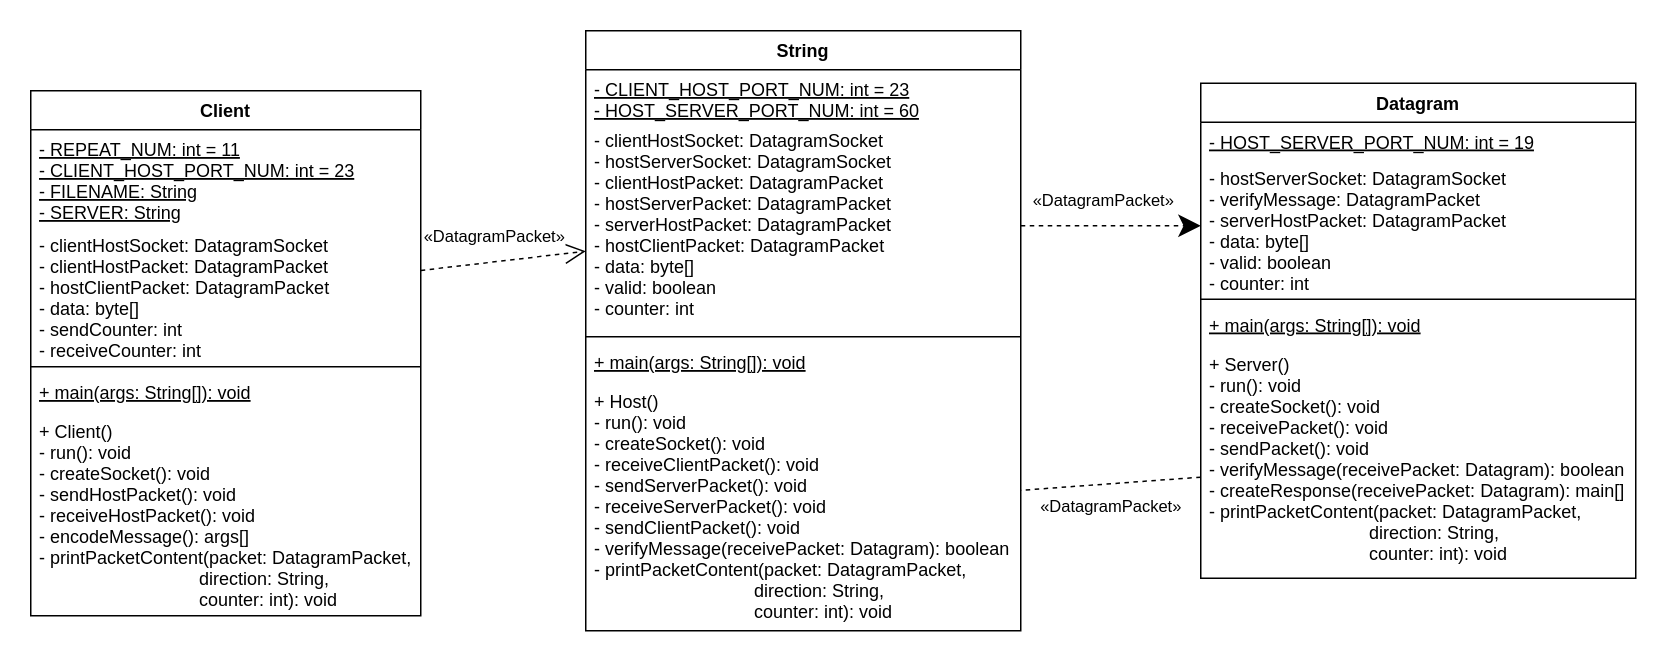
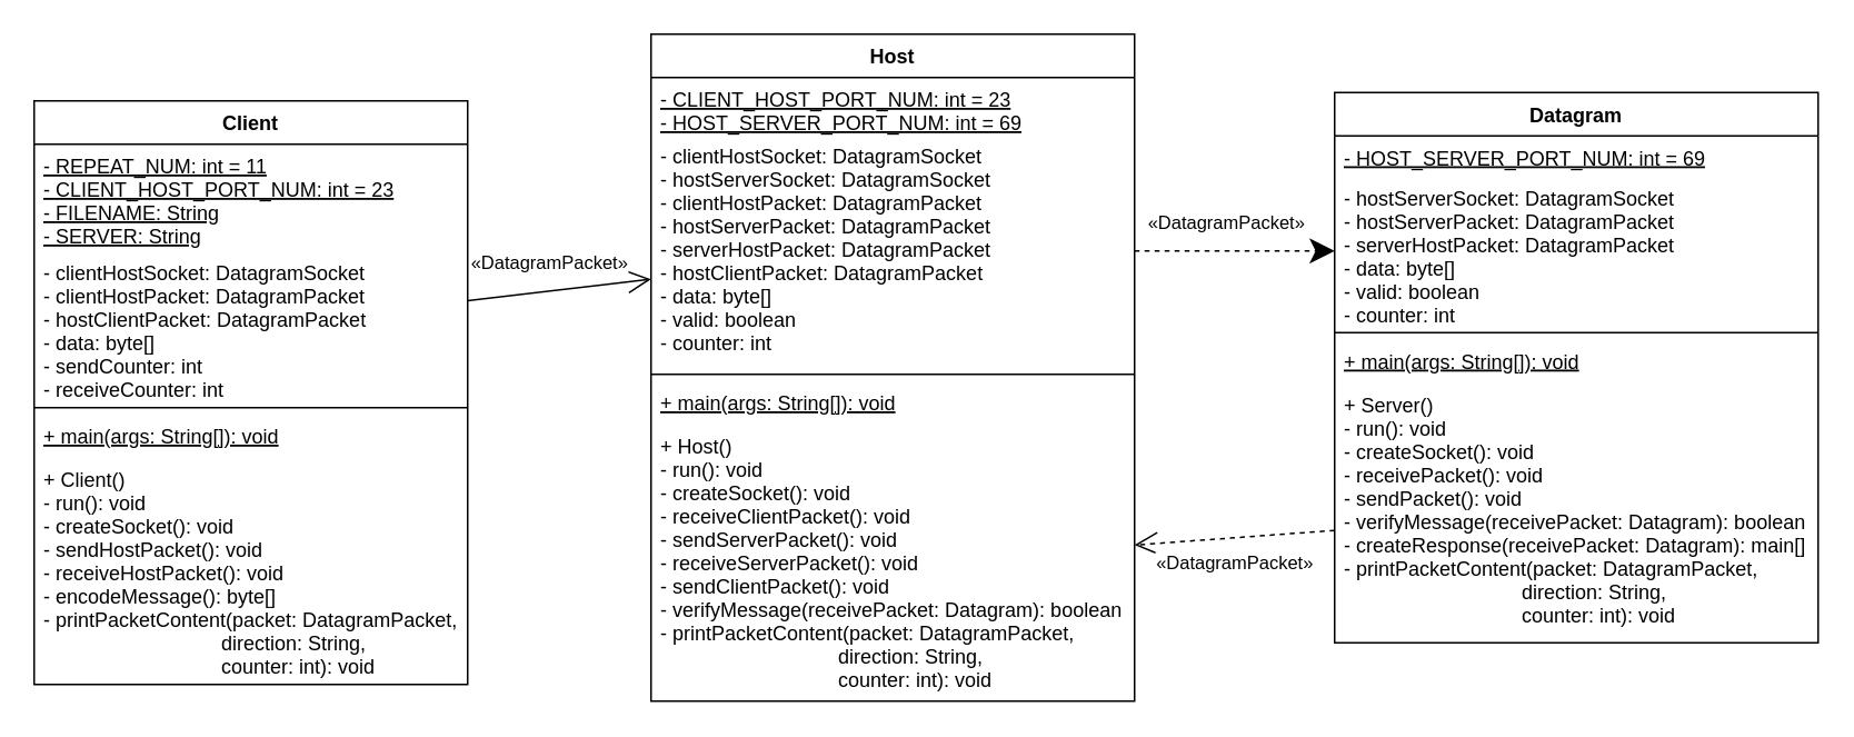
  <mxCell id="0" />
  <mxCell id="1" parent="0" />
  <mxCell id="2" value="Client" style="swimlane;fontStyle=1;align=center;verticalAlign=top;childLayout=stackLayout;horizontal=1;startSize=26;horizontalStack=0;resizeParent=1;resizeParentMax=0;resizeLast=0;collapsible=1;marginBottom=0;" vertex="1" parent="1"><mxGeometry x="20" y="60" width="260" height="350" as="geometry" /></mxCell>
  <mxCell id="3" value="- REPEAT_NUM: int = 11&#10;- CLIENT_HOST_PORT_NUM: int = 23&#10;- FILENAME: String&#10;- SERVER: String&#10;" style="text;strokeColor=none;fillColor=none;align=left;verticalAlign=top;spacingLeft=4;spacingRight=4;overflow=hidden;rotatable=0;points=[[0,0.5],[1,0.5]];portConstraint=eastwest;fontStyle=4" vertex="1" parent="2"><mxGeometry y="26" width="260" height="64" as="geometry" /></mxCell>
  <mxCell id="4" value="- clientHostSocket: DatagramSocket&#10;- clientHostPacket: DatagramPacket&#10;- hostClientPacket: DatagramPacket&#10;- data: byte[]&#10;- sendCounter: int&#10;- receiveCounter: int" style="text;strokeColor=none;fillColor=none;align=left;verticalAlign=top;spacingLeft=4;spacingRight=4;overflow=hidden;rotatable=0;points=[[0,0.5],[1,0.5]];portConstraint=eastwest;fontStyle=0" vertex="1" parent="2"><mxGeometry y="90" width="260" height="90" as="geometry" /></mxCell>
  <mxCell id="5" value="" style="line;strokeWidth=1;fillColor=none;align=left;verticalAlign=middle;spacingTop=-1;spacingLeft=3;spacingRight=3;rotatable=0;labelPosition=right;points=[];portConstraint=eastwest;strokeColor=inherit;" vertex="1" parent="2"><mxGeometry y="180" width="260" height="8" as="geometry" /></mxCell>
  <mxCell id="6" value="+ main(args: String[]): void" style="text;strokeColor=none;fillColor=none;align=left;verticalAlign=top;spacingLeft=4;spacingRight=4;overflow=hidden;rotatable=0;points=[[0,0.5],[1,0.5]];portConstraint=eastwest;fontStyle=4" vertex="1" parent="2"><mxGeometry y="188" width="260" height="26" as="geometry" /></mxCell>
- <mxCell id="7" value="+ Client()&#10;- run(): void&#10;- createSocket(): void&#10;- sendHostPacket(): void&#10;- receiveHostPacket(): void&#10;- encodeMessage(): args[]&#10;- printPacketContent(packet: DatagramPacket, &#10;                                direction: String, &#10;                                counter: int): void" style="text;strokeColor=none;fillColor=none;align=left;verticalAlign=top;spacingLeft=4;spacingRight=4;overflow=hidden;rotatable=0;points=[[0,0.5],[1,0.5]];portConstraint=eastwest;" vertex="1" parent="2"><mxGeometry y="214" width="260" height="136" as="geometry" /></mxCell>
- <mxCell id="8" value="String" style="swimlane;fontStyle=1;align=center;verticalAlign=top;childLayout=stackLayout;horizontal=1;startSize=26;horizontalStack=0;resizeParent=1;resizeParentMax=0;resizeLast=0;collapsible=1;marginBottom=0;" vertex="1" parent="1"><mxGeometry x="390" y="20" width="290" height="400" as="geometry" /></mxCell>
- <mxCell id="9" value="- CLIENT_HOST_PORT_NUM: int = 23&#10;- HOST_SERVER_PORT_NUM: int = 60&#10;" style="text;strokeColor=none;fillColor=none;align=left;verticalAlign=top;spacingLeft=4;spacingRight=4;overflow=hidden;rotatable=0;points=[[0,0.5],[1,0.5]];portConstraint=eastwest;fontStyle=4" vertex="1" parent="8"><mxGeometry y="26" width="290" height="34" as="geometry" /></mxCell>
+ <mxCell id="7" value="+ Client()&#10;- run(): void&#10;- createSocket(): void&#10;- sendHostPacket(): void&#10;- receiveHostPacket(): void&#10;- encodeMessage(): byte[]&#10;- printPacketContent(packet: DatagramPacket, &#10;                                direction: String, &#10;                                counter: int): void" style="text;strokeColor=none;fillColor=none;align=left;verticalAlign=top;spacingLeft=4;spacingRight=4;overflow=hidden;rotatable=0;points=[[0,0.5],[1,0.5]];portConstraint=eastwest;" vertex="1" parent="2"><mxGeometry y="214" width="260" height="136" as="geometry" /></mxCell>
+ <mxCell id="8" value="Host" style="swimlane;fontStyle=1;align=center;verticalAlign=top;childLayout=stackLayout;horizontal=1;startSize=26;horizontalStack=0;resizeParent=1;resizeParentMax=0;resizeLast=0;collapsible=1;marginBottom=0;" vertex="1" parent="1"><mxGeometry x="390" y="20" width="290" height="400" as="geometry" /></mxCell>
+ <mxCell id="9" value="- CLIENT_HOST_PORT_NUM: int = 23&#10;- HOST_SERVER_PORT_NUM: int = 69&#10;" style="text;strokeColor=none;fillColor=none;align=left;verticalAlign=top;spacingLeft=4;spacingRight=4;overflow=hidden;rotatable=0;points=[[0,0.5],[1,0.5]];portConstraint=eastwest;fontStyle=4" vertex="1" parent="8"><mxGeometry y="26" width="290" height="34" as="geometry" /></mxCell>
  <mxCell id="10" value="- clientHostSocket: DatagramSocket&#10;- hostServerSocket: DatagramSocket&#10;- clientHostPacket: DatagramPacket&#10;- hostServerPacket: DatagramPacket&#10;- serverHostPacket: DatagramPacket&#10;- hostClientPacket: DatagramPacket&#10;- data: byte[]&#10;- valid: boolean&#10;- counter: int" style="text;strokeColor=none;fillColor=none;align=left;verticalAlign=top;spacingLeft=4;spacingRight=4;overflow=hidden;rotatable=0;points=[[0,0.5],[1,0.5]];portConstraint=eastwest;fontStyle=0" vertex="1" parent="8"><mxGeometry y="60" width="290" height="140" as="geometry" /></mxCell>
  <mxCell id="11" value="" style="line;strokeWidth=1;fillColor=none;align=left;verticalAlign=middle;spacingTop=-1;spacingLeft=3;spacingRight=3;rotatable=0;labelPosition=right;points=[];portConstraint=eastwest;strokeColor=inherit;" vertex="1" parent="8"><mxGeometry y="200" width="290" height="8" as="geometry" /></mxCell>
  <mxCell id="12" value="+ main(args: String[]): void" style="text;strokeColor=none;fillColor=none;align=left;verticalAlign=top;spacingLeft=4;spacingRight=4;overflow=hidden;rotatable=0;points=[[0,0.5],[1,0.5]];portConstraint=eastwest;fontStyle=4" vertex="1" parent="8"><mxGeometry y="208" width="290" height="26" as="geometry" /></mxCell>
  <mxCell id="13" value="+ Host()&#10;- run(): void&#10;- createSocket(): void&#10;- receiveClientPacket(): void&#10;- sendServerPacket(): void&#10;- receiveServerPacket(): void&#10;- sendClientPacket(): void&#10;- verifyMessage(receivePacket: Datagram): boolean&#10;- printPacketContent(packet: DatagramPacket, &#10;                                direction: String, &#10;                                counter: int): void" style="text;strokeColor=none;fillColor=none;align=left;verticalAlign=top;spacingLeft=4;spacingRight=4;overflow=hidden;rotatable=0;points=[[0,0.5],[1,0.5]];portConstraint=eastwest;" vertex="1" parent="8"><mxGeometry y="234" width="290" height="166" as="geometry" /></mxCell>
  <mxCell id="14" value="Datagram" style="swimlane;fontStyle=1;align=center;verticalAlign=top;childLayout=stackLayout;horizontal=1;startSize=26;horizontalStack=0;resizeParent=1;resizeParentMax=0;resizeLast=0;collapsible=1;marginBottom=0;" vertex="1" parent="1"><mxGeometry x="800" y="55" width="290" height="330" as="geometry" /></mxCell>
- <mxCell id="15" value="- HOST_SERVER_PORT_NUM: int = 19&#10;" style="text;strokeColor=none;fillColor=none;align=left;verticalAlign=top;spacingLeft=4;spacingRight=4;overflow=hidden;rotatable=0;points=[[0,0.5],[1,0.5]];portConstraint=eastwest;fontStyle=4" vertex="1" parent="14"><mxGeometry y="26" width="290" height="24" as="geometry" /></mxCell>
- <mxCell id="16" value="- hostServerSocket: DatagramSocket&#10;- verifyMessage: DatagramPacket&#10;- serverHostPacket: DatagramPacket&#10;- data: byte[]&#10;- valid: boolean&#10;- counter: int" style="text;strokeColor=none;fillColor=none;align=left;verticalAlign=top;spacingLeft=4;spacingRight=4;overflow=hidden;rotatable=0;points=[[0,0.5],[1,0.5]];portConstraint=eastwest;fontStyle=0" vertex="1" parent="14"><mxGeometry y="50" width="290" height="90" as="geometry" /></mxCell>
+ <mxCell id="15" value="- HOST_SERVER_PORT_NUM: int = 69&#10;" style="text;strokeColor=none;fillColor=none;align=left;verticalAlign=top;spacingLeft=4;spacingRight=4;overflow=hidden;rotatable=0;points=[[0,0.5],[1,0.5]];portConstraint=eastwest;fontStyle=4" vertex="1" parent="14"><mxGeometry y="26" width="290" height="24" as="geometry" /></mxCell>
+ <mxCell id="16" value="- hostServerSocket: DatagramSocket&#10;- hostServerPacket: DatagramPacket&#10;- serverHostPacket: DatagramPacket&#10;- data: byte[]&#10;- valid: boolean&#10;- counter: int" style="text;strokeColor=none;fillColor=none;align=left;verticalAlign=top;spacingLeft=4;spacingRight=4;overflow=hidden;rotatable=0;points=[[0,0.5],[1,0.5]];portConstraint=eastwest;fontStyle=0" vertex="1" parent="14"><mxGeometry y="50" width="290" height="90" as="geometry" /></mxCell>
  <mxCell id="17" value="" style="line;strokeWidth=1;fillColor=none;align=left;verticalAlign=middle;spacingTop=-1;spacingLeft=3;spacingRight=3;rotatable=0;labelPosition=right;points=[];portConstraint=eastwest;strokeColor=inherit;" vertex="1" parent="14"><mxGeometry y="140" width="290" height="8" as="geometry" /></mxCell>
  <mxCell id="18" value="+ main(args: String[]): void" style="text;strokeColor=none;fillColor=none;align=left;verticalAlign=top;spacingLeft=4;spacingRight=4;overflow=hidden;rotatable=0;points=[[0,0.5],[1,0.5]];portConstraint=eastwest;fontStyle=4" vertex="1" parent="14"><mxGeometry y="148" width="290" height="26" as="geometry" /></mxCell>
  <mxCell id="19" value="+ Server()&#10;- run(): void&#10;- createSocket(): void&#10;- receivePacket(): void&#10;- sendPacket(): void&#10;- verifyMessage(receivePacket: Datagram): boolean&#10;- createResponse(receivePacket: Datagram): main[]&#10;- printPacketContent(packet: DatagramPacket, &#10;                                direction: String, &#10;                                counter: int): void" style="text;strokeColor=none;fillColor=none;align=left;verticalAlign=top;spacingLeft=4;spacingRight=4;overflow=hidden;rotatable=0;points=[[0,0.5],[1,0.5]];portConstraint=eastwest;" vertex="1" parent="14"><mxGeometry y="174" width="290" height="156" as="geometry" /></mxCell>
- <mxCell id="20" value="«DatagramPacket»" style="endArrow=open;endSize=12;dashed=1;html=1;rounded=0;" edge="1" parent="1" source="4" target="10"><mxGeometry x="-0.086" y="17" width="160" relative="1" as="geometry"><mxPoint x="590" y="330" as="sourcePoint" /><mxPoint x="750" y="330" as="targetPoint" /><mxPoint as="offset" /></mxGeometry></mxCell>
+ <mxCell id="20" value="«DatagramPacket»" style="endArrow=open;endSize=12;dashed=0;html=1;rounded=0;" edge="1" parent="1" source="4" target="10"><mxGeometry x="-0.086" y="17" width="160" relative="1" as="geometry"><mxPoint x="590" y="330" as="sourcePoint" /><mxPoint x="750" y="330" as="targetPoint" /><mxPoint as="offset" /></mxGeometry></mxCell>
  <mxCell id="21" value="«DatagramPacket»" style="endArrow=classic;endSize=12;dashed=1;html=1;rounded=0;" edge="1" parent="1" source="10" target="16"><mxGeometry x="-0.08" y="17" width="160" relative="1" as="geometry"><mxPoint x="670" y="161.761" as="sourcePoint" /><mxPoint x="820" y="159.996" as="targetPoint" /><mxPoint as="offset" /></mxGeometry></mxCell>
- <mxCell id="22" value="«DatagramPacket»" style="endArrow=none;endSize=12;dashed=1;html=1;rounded=0;" edge="1" parent="1" source="19" target="13"><mxGeometry x="0.018" y="15" width="160" relative="1" as="geometry"><mxPoint x="690" y="147.622" as="sourcePoint" /><mxPoint x="810" y="137.378" as="targetPoint" /><mxPoint as="offset" /></mxGeometry></mxCell>
+ <mxCell id="22" value="«DatagramPacket»" style="endArrow=open;endSize=12;dashed=1;html=1;rounded=0;" edge="1" parent="1" source="19" target="13"><mxGeometry x="0.018" y="15" width="160" relative="1" as="geometry"><mxPoint x="690" y="147.622" as="sourcePoint" /><mxPoint x="810" y="137.378" as="targetPoint" /><mxPoint as="offset" /></mxGeometry></mxCell>
